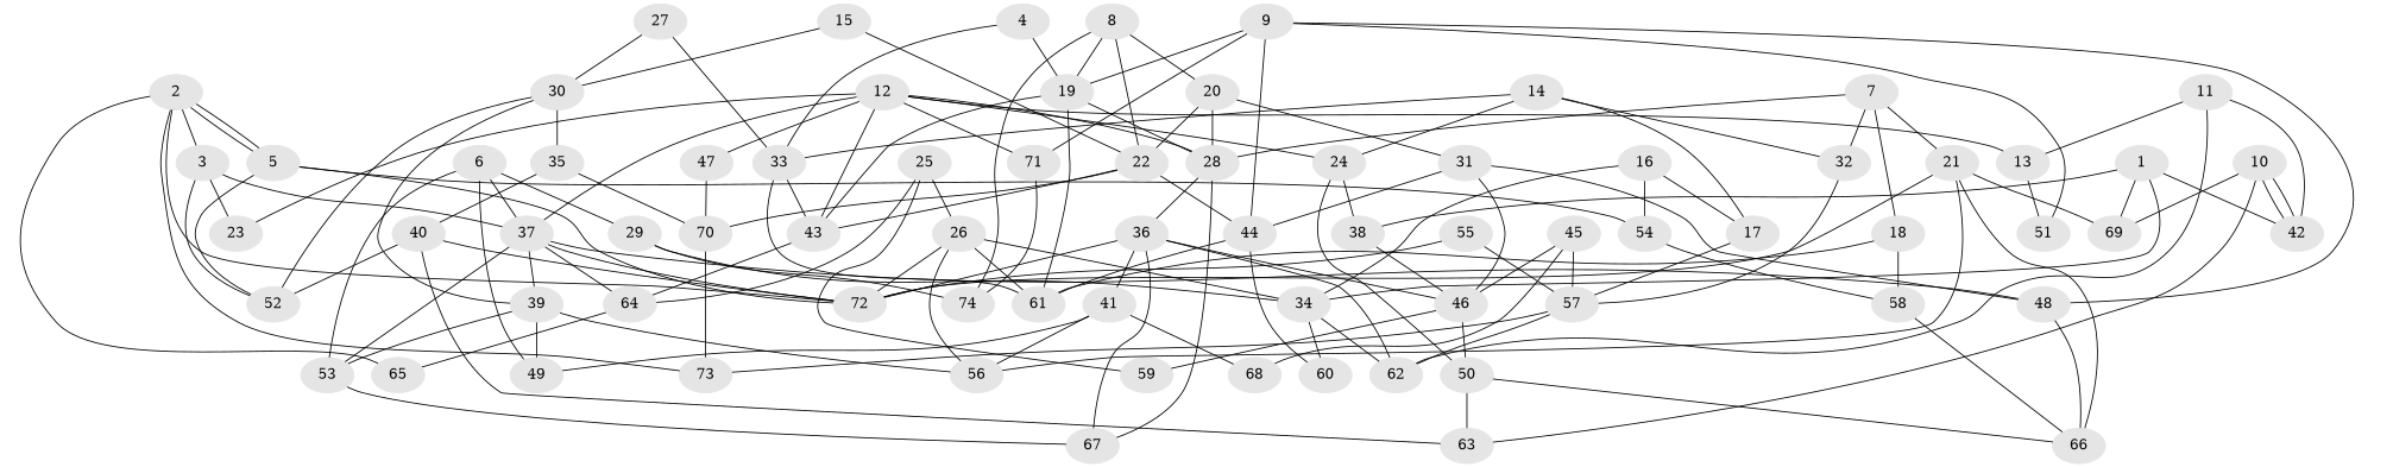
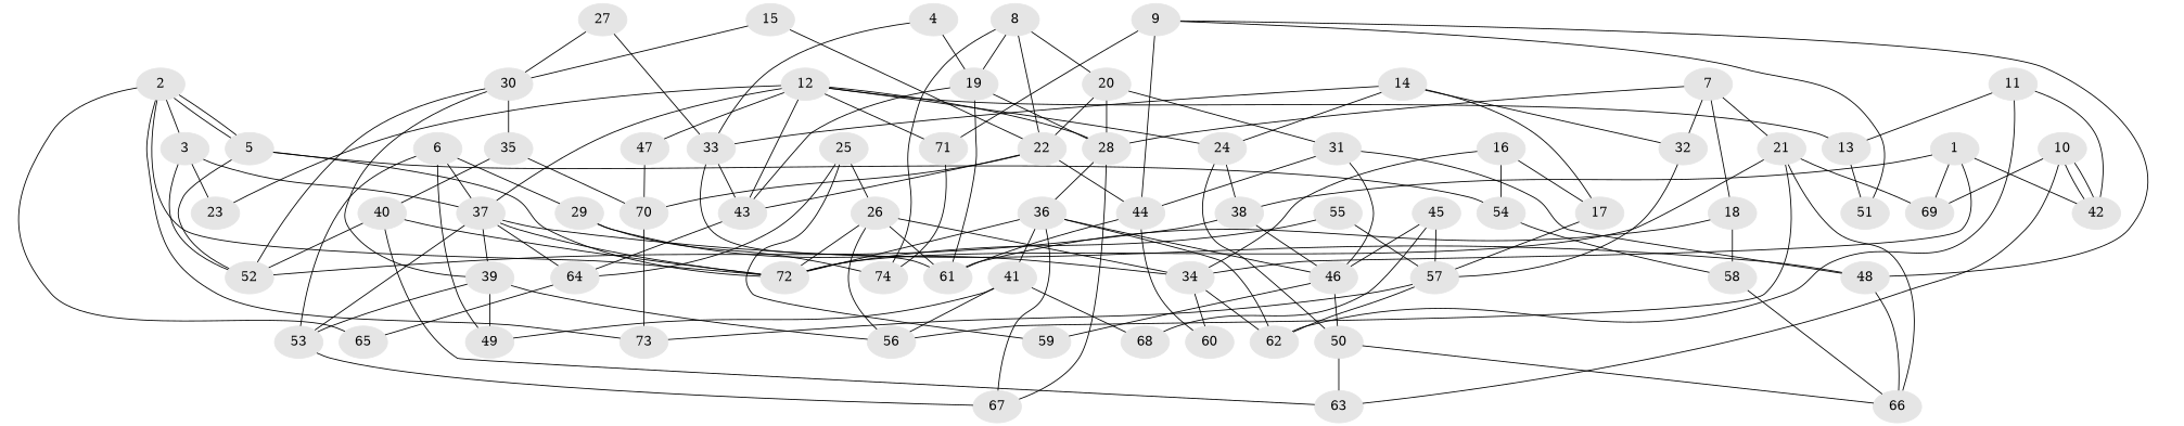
  graph {
    node [color=gray90 style=filled]
    1
    34
    38
    42
    69
    62
    60
    52
    46
    2
    3
    5
    65
    72
    73
    23
    37
    54
    53
    48
    64
    39
    4
    19
    33
    28
    43
    61
    58
    6
    29
    49
    74
    67
    7
    18
    21
    32
    56
    66
    36
    57
    8
    20
    22
    31
    44
    70
    9
    51
    71
    10
    63
    11
    13
    12
    24
    47
    50
    14
    17
    15
    30
    35
    16
    25
    26
    59
    27
    41
    40
    68
    45
    55
    1 -- 34
    1 -- 38
    1 -- 42
    1 -- 69
    34 -- 62
    34 -- 60
+   38 -- 52
    38 -- 46
    46 -- 50
    46 -- 59
    2 -- 3
    2 -- 5
    2 -- 5
    2 -- 65
    2 -- 72
    2 -- 73
    3 -- 52
    3 -- 23
    3 -- 37
    5 -- 52
    5 -- 72
    5 -- 54
    37 -- 72
    37 -- 53
    37 -- 48
    37 -- 64
    37 -- 39
    54 -- 58
    53 -- 67
    48 -- 66
    64 -- 65
    39 -- 53
    39 -- 49
    39 -- 56
    4 -- 19
    4 -- 33
    19 -- 28
    19 -- 43
    19 -- 61
    33 -- 43
    33 -- 61
    28 -- 67
    28 -- 36
    43 -- 64
    58 -- 66
    6 -- 37
    6 -- 53
    6 -- 29
    6 -- 49
    29 -- 34
    29 -- 74
    7 -- 28
    7 -- 18
    7 -- 21
    7 -- 32
    18 -- 61
    18 -- 58
    21 -- 69
    21 -- 72
    21 -- 56
    21 -- 66
    32 -- 57
    36 -- 62
    36 -- 46
    36 -- 72
    36 -- 67
    36 -- 41
    57 -- 62
    57 -- 73
    8 -- 19
    8 -- 74
    8 -- 20
    8 -- 22
    20 -- 28
    20 -- 22
    20 -- 31
    22 -- 43
    22 -- 44
    22 -- 70
    31 -- 46
    31 -- 48
    31 -- 44
    44 -- 60
    44 -- 61
    70 -- 73
    9 -- 48
-   9 -- 19
    9 -- 44
    9 -- 51
    9 -- 71
    71 -- 74
    10 -- 42
    10 -- 42
    10 -- 69
    10 -- 63
    11 -- 42
    11 -- 62
    11 -- 13
    13 -- 51
    12 -- 23
    12 -- 37
    12 -- 28
    12 -- 43
    12 -- 71
    12 -- 13
    12 -- 24
    12 -- 47
    24 -- 38
    24 -- 50
    47 -- 70
    50 -- 66
    50 -- 63
    14 -- 33
    14 -- 32
    14 -- 24
    14 -- 17
    17 -- 57
    15 -- 22
    15 -- 30
    30 -- 52
    30 -- 39
    30 -- 35
    35 -- 70
    35 -- 40
    16 -- 34
    16 -- 54
    16 -- 17
    25 -- 64
    25 -- 26
    25 -- 59
    26 -- 34
    26 -- 72
    26 -- 61
    26 -- 56
    27 -- 33
    27 -- 30
    41 -- 49
    41 -- 56
    41 -- 68
    40 -- 52
    40 -- 72
    40 -- 63
    45 -- 46
    45 -- 57
    45 -- 68
    55 -- 72
    55 -- 57
  }
